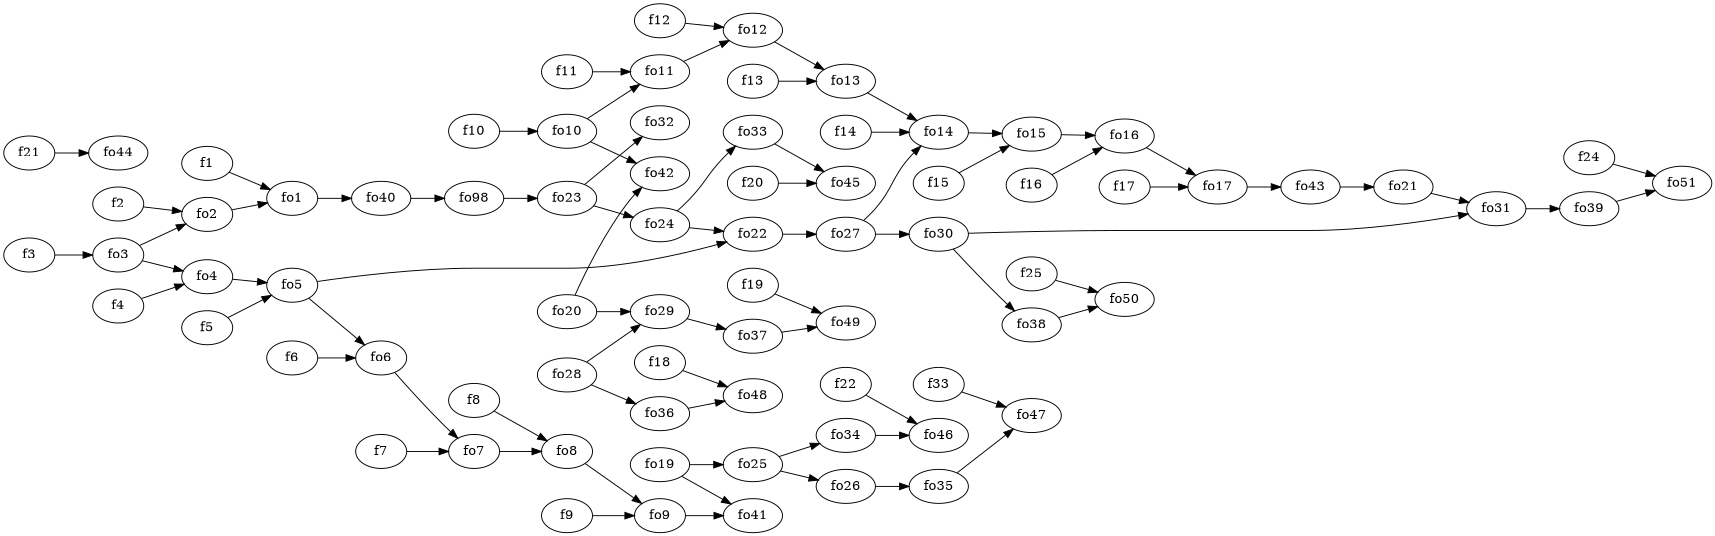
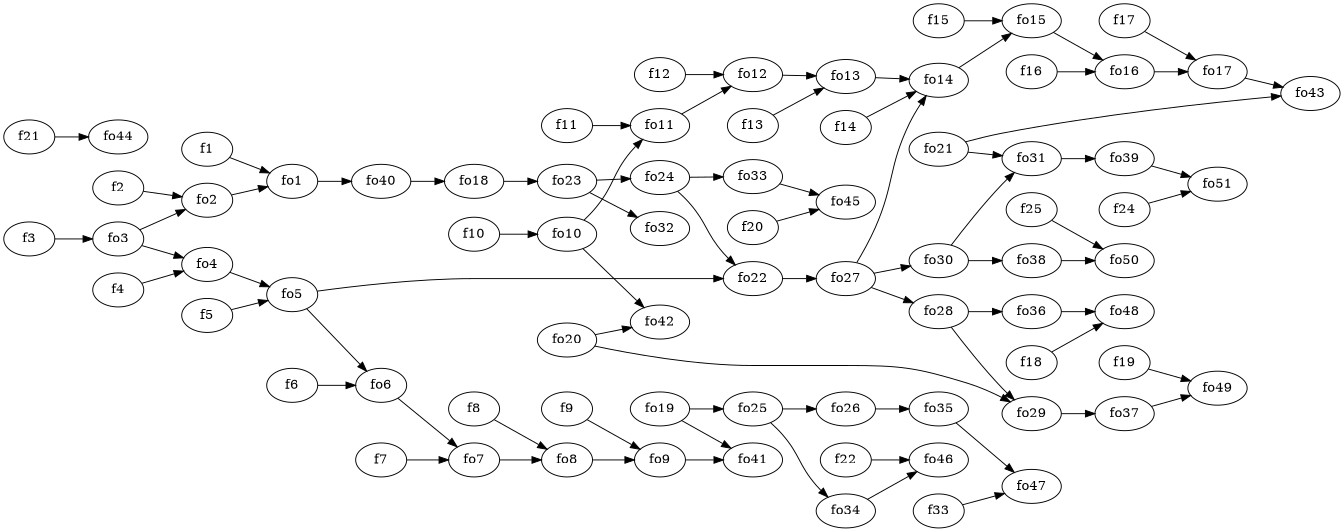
  strict digraph {
    rankdir=LR
    edge [weight=2]
    f1
    fo1
    fo40
    f2
    fo2
    f3
    fo3
    fo4
    f4
    fo5
    f5
    fo6
    fo22
    f6
    fo7
    f7
    fo8
    f8
    fo9
    f9
    fo41
    f10
    fo10
    fo11
    fo42
    f11
    fo12
    f12
    fo13
    f13
    fo14
    f14
    fo15
    f15
    fo16
    f16
    fo17
    f17
    fo43
    f18
    fo48
    f19
    fo49
    f20
    fo45
    f21
    fo44
    f22
    fo46
    n50 [label=f33]
    fo47
    f24
    fo51
    f25
    fo50
-   fo18 [label=fo98]
+   fo18
    fo27
    fo23
    fo24
    fo32
    fo19
    fo25
    fo26
    fo34
    fo20
    fo29
    fo37
    fo21
    fo31
    fo39
    fo28
    fo30
    fo33
    fo35
    fo36
    fo38
    f1 -> fo1
    fo1 -> fo40
    fo40 -> fo18
    f2 -> fo2
    fo2 -> fo1
    f3 -> fo3
    fo3 -> fo2
    fo3 -> fo4
    fo4 -> fo5
    f4 -> fo4
    fo5 -> fo6
    fo5 -> fo22
    f5 -> fo5
    fo6 -> fo7
    fo22 -> fo27
    f6 -> fo6
    fo7 -> fo8
    f7 -> fo7
    fo8 -> fo9
    f8 -> fo8
    fo9 -> fo41
    f9 -> fo9
    f10 -> fo10
    fo10 -> fo11
    fo10 -> fo42
    fo11 -> fo12
    f11 -> fo11
    fo12 -> fo13
    f12 -> fo12
    fo13 -> fo14
    f13 -> fo13
    fo14 -> fo15
    f14 -> fo14
    fo15 -> fo16
    f15 -> fo15
    fo16 -> fo17
    f16 -> fo16
    fo17 -> fo43
    f17 -> fo17
    f18 -> fo48
    f19 -> fo49
    f20 -> fo45
    f21 -> fo44
    f22 -> fo46
    n50 -> fo47
    f24 -> fo51
    f25 -> fo50
    fo18 -> fo23
    fo27 -> fo14
+   fo27 -> fo28
    fo27 -> fo30
    fo23 -> fo24
    fo23 -> fo32
    fo24 -> fo22
    fo24 -> fo33
    fo19 -> fo41
    fo19 -> fo25
    fo25 -> fo26
    fo25 -> fo34
    fo26 -> fo35
    fo34 -> fo46
    fo20 -> fo42
    fo20 -> fo29
    fo29 -> fo37
    fo37 -> fo49
-   fo43 -> fo21
+   fo21 -> fo43
    fo21 -> fo31
    fo31 -> fo39
    fo39 -> fo51
    fo28 -> fo29
    fo28 -> fo36
    fo30 -> fo31
    fo30 -> fo38
    fo33 -> fo45
    fo35 -> fo47
    fo36 -> fo48
    fo38 -> fo50
  }
